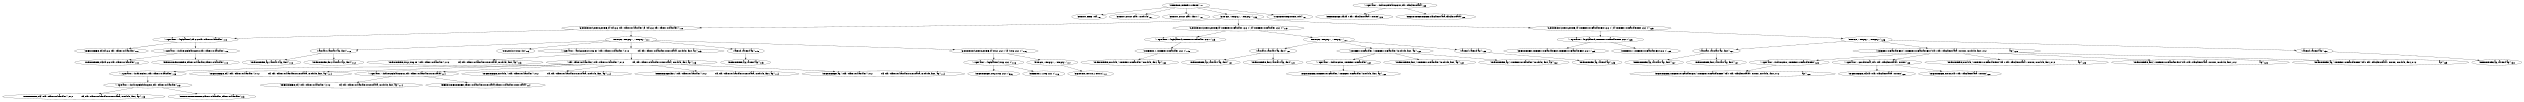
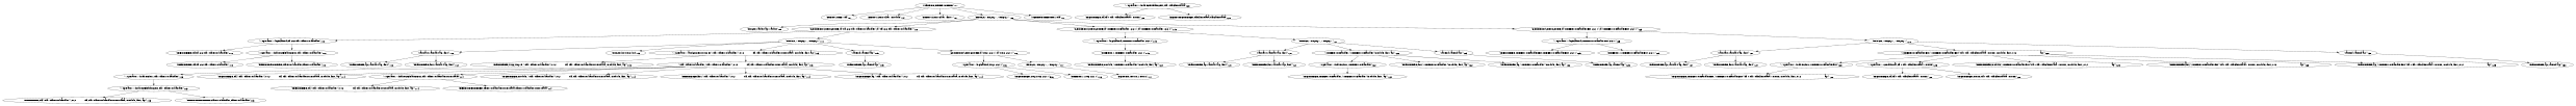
  digraph {
    n1 [label=<(METHOD,TIFFErrorExtR)<SUB>107</SUB>>]
    n2 [label=<(PARAM,TIFF *tif)<SUB>107</SUB>>]
    n3 [label=<(PARAM,const char *module)<SUB>107</SUB>>]
    n4 [label=<(PARAM,const char *fmt...)<SUB>107</SUB>>]
    n5 [label=<(BLOCK,&lt;empty&gt;,&lt;empty&gt;)<SUB>108</SUB>>]
    n6 [label=<(METHOD_RETURN,void)<SUB>107</SUB>>]
+   n7 [label=<(LOCAL,va_list ap: va_list)<SUB>109</SUB>>]
    n8 [label=<(CONTROL_STRUCTURE,if (tif &amp;&amp; tif-&gt;tif_errorhandler),if (tif &amp;&amp; tif-&gt;tif_errorhandler))<SUB>110</SUB>>]
    n9 [label=<(CONTROL_STRUCTURE,if (_TIFFerrorHandler &amp;&amp; 1),if (_TIFFerrorHandler &amp;&amp; 1))<SUB>119</SUB>>]
    n10 [label=<(CONTROL_STRUCTURE,if (_TIFFerrorHandlerExt &amp;&amp; 1),if (_TIFFerrorHandlerExt &amp;&amp; 1))<SUB>125</SUB>>]
    n11 [label=<(&lt;operator&gt;.logicalAnd,tif &amp;&amp; tif-&gt;tif_errorhandler)<SUB>110</SUB>>]
    n12 [label=<(BLOCK,&lt;empty&gt;,&lt;empty&gt;)<SUB>111</SUB>>]
    n13 [label=<(&lt;operator&gt;.logicalAnd,_TIFFerrorHandler &amp;&amp; 1)<SUB>119</SUB>>]
    n14 [label=<(BLOCK,&lt;empty&gt;,&lt;empty&gt;)<SUB>120</SUB>>]
    n15 [label=<(&lt;operator&gt;.logicalAnd,_TIFFerrorHandlerExt &amp;&amp; 1)<SUB>125</SUB>>]
    n16 [label=<(BLOCK,&lt;empty&gt;,&lt;empty&gt;)<SUB>126</SUB>>]
    n17 [label=<(IDENTIFIER,tif,tif &amp;&amp; tif-&gt;tif_errorhandler)<SUB>110</SUB>>]
    n18 [label=<(&lt;operator&gt;.indirectFieldAccess,tif-&gt;tif_errorhandler)<SUB>110</SUB>>]
    n19 [label=<(va_start,va_start(ap, fmt))<SUB>112</SUB>>]
    n20 [label=<(LOCAL,int stop: int)<SUB>113</SUB>>]
    n21 [label=<(&lt;operator&gt;.assignment,stop = (*tif-&gt;tif_errorhandler)(\012            tif, tif-&gt;tif_errorhandler_user_data, module, fmt, ap))<SUB>113</SUB>>]
    n22 [label=<(va_end,va_end(ap))<SUB>115</SUB>>]
    n23 [label=<(CONTROL_STRUCTURE,if (stop &amp;&amp; 1),if (stop &amp;&amp; 1))<SUB>116</SUB>>]
    n24 [label=<(IDENTIFIER,tif,tif &amp;&amp; tif-&gt;tif_errorhandler)<SUB>110</SUB>>]
    n25 [label=<(FIELD_IDENTIFIER,tif_errorhandler,tif_errorhandler)<SUB>110</SUB>>]
    n26 [label=<(IDENTIFIER,ap,va_start(ap, fmt))<SUB>112</SUB>>]
    n27 [label=<(IDENTIFIER,fmt,va_start(ap, fmt))<SUB>112</SUB>>]
    n28 [label=<(IDENTIFIER,stop,stop = (*tif-&gt;tif_errorhandler)(\012            tif, tif-&gt;tif_errorhandler_user_data, module, fmt, ap))<SUB>113</SUB>>]
    n29 [label=<(*tif-&gt;tif_errorhandler,(*tif-&gt;tif_errorhandler)(\012            tif, tif-&gt;tif_errorhandler_user_data, module, fmt, ap))<SUB>113</SUB>>]
    n30 [label=<(IDENTIFIER,ap,va_end(ap))<SUB>115</SUB>>]
    n31 [label=<(&lt;operator&gt;.logicalAnd,stop &amp;&amp; 1)<SUB>116</SUB>>]
    n32 [label=<(BLOCK,&lt;empty&gt;,&lt;empty&gt;)<SUB>117</SUB>>]
    n33 [label=<(&lt;operator&gt;.indirection,*tif-&gt;tif_errorhandler)<SUB>113</SUB>>]
    n34 [label=<(IDENTIFIER,tif,(*tif-&gt;tif_errorhandler)(\012            tif, tif-&gt;tif_errorhandler_user_data, module, fmt, ap))<SUB>114</SUB>>]
    n35 [label=<(&lt;operator&gt;.indirectFieldAccess,tif-&gt;tif_errorhandler_user_data)<SUB>114</SUB>>]
    n36 [label=<(IDENTIFIER,module,(*tif-&gt;tif_errorhandler)(\012            tif, tif-&gt;tif_errorhandler_user_data, module, fmt, ap))<SUB>114</SUB>>]
    n37 [label=<(IDENTIFIER,fmt,(*tif-&gt;tif_errorhandler)(\012            tif, tif-&gt;tif_errorhandler_user_data, module, fmt, ap))<SUB>114</SUB>>]
    n38 [label=<(IDENTIFIER,ap,(*tif-&gt;tif_errorhandler)(\012            tif, tif-&gt;tif_errorhandler_user_data, module, fmt, ap))<SUB>114</SUB>>]
    n39 [label=<(&lt;operator&gt;.indirectFieldAccess,tif-&gt;tif_errorhandler)<SUB>113</SUB>>]
    n40 [label=<(IDENTIFIER,tif,(*tif-&gt;tif_errorhandler)(\012            tif, tif-&gt;tif_errorhandler_user_data, module, fmt, ap))<SUB>114</SUB>>]
    n41 [label=<(FIELD_IDENTIFIER,tif_errorhandler_user_data,tif_errorhandler_user_data)<SUB>114</SUB>>]
    n42 [label=<(IDENTIFIER,tif,(*tif-&gt;tif_errorhandler)(\012            tif, tif-&gt;tif_errorhandler_user_data, module, fmt, ap))<SUB>113</SUB>>]
    n43 [label=<(FIELD_IDENTIFIER,tif_errorhandler,tif_errorhandler)<SUB>113</SUB>>]
    n44 [label=<(IDENTIFIER,stop,stop &amp;&amp; 1)<SUB>916</SUB>>]
    n45 [label=<(LITERAL,1,stop &amp;&amp; 1)<SUB>116</SUB>>]
    n46 [label=<(RETURN,return;,return;)<SUB>117</SUB>>]
    n47 [label=<(LITERAL,1,_TIFFerrorHandler &amp;&amp; 1)<SUB>119</SUB>>]
    n48 [label=<(va_start,va_start(ap, fmt))<SUB>121</SUB>>]
    n49 [label=<(*_TIFFerrorHandler,(*_TIFFerrorHandler)(module, fmt, ap))<SUB>122</SUB>>]
    n50 [label=<(va_end,va_end(ap))<SUB>123</SUB>>]
    n51 [label=<(IDENTIFIER,module,(*_TIFFerrorHandler)(module, fmt, ap))<SUB>122</SUB>>]
    n52 [label=<(IDENTIFIER,ap,va_start(ap, fmt))<SUB>121</SUB>>]
    n53 [label=<(IDENTIFIER,fmt,va_start(ap, fmt))<SUB>121</SUB>>]
    n54 [label=<(&lt;operator&gt;.indirection,*_TIFFerrorHandler)<SUB>122</SUB>>]
    n55 [label=<(IDENTIFIER,fmt,(*_TIFFerrorHandler)(module, fmt, ap))<SUB>122</SUB>>]
    n56 [label=<(IDENTIFIER,ap,(*_TIFFerrorHandler)(module, fmt, ap))<SUB>122</SUB>>]
    n57 [label=<(IDENTIFIER,ap,va_end(ap))<SUB>123</SUB>>]
    n58 [label=<(IDENTIFIER,_TIFFerrorHandler,(*_TIFFerrorHandler)(module, fmt, ap))<SUB>122</SUB>>]
    n59 [label=<(IDENTIFIER,_TIFFerrorHandlerExt,_TIFFerrorHandlerExt &amp;&amp; 1)<SUB>125</SUB>>]
    n60 [label=<(LITERAL,1,_TIFFerrorHandlerExt &amp;&amp; 1)<SUB>125</SUB>>]
    n61 [label=<(va_start,va_start(ap, fmt))<SUB>127</SUB>>]
    n62 [label=<(*_TIFFerrorHandlerExt,(*_TIFFerrorHandlerExt)(tif ? tif-&gt;tif_clientdata : NULL, module, fmt,\012                                ap))<SUB>128</SUB>>]
    n63 [label=<(va_end,va_end(ap))<SUB>130</SUB>>]
    n64 [label=<(IDENTIFIER,ap,va_start(ap, fmt))<SUB>127</SUB>>]
    n65 [label=<(IDENTIFIER,fmt,va_start(ap, fmt))<SUB>127</SUB>>]
    n66 [label=<(&lt;operator&gt;.indirection,*_TIFFerrorHandlerExt)<SUB>128</SUB>>]
    n67 [label=<(&lt;operator&gt;.conditional,tif ? tif-&gt;tif_clientdata : NULL)<SUB>128</SUB>>]
    n68 [label=<(IDENTIFIER,module,(*_TIFFerrorHandlerExt)(tif ? tif-&gt;tif_clientdata : NULL, module, fmt,\012                                ap))<SUB>128</SUB>>]
    n69 [label=<(IDENTIFIER,fmt,(*_TIFFerrorHandlerExt)(tif ? tif-&gt;tif_clientdata : NULL, module, fmt,\012                                ap))<SUB>128</SUB>>]
    n70 [label=<(IDENTIFIER,ap,(*_TIFFerrorHandlerExt)(tif ? tif-&gt;tif_clientdata : NULL, module, fmt,\012                                ap))<SUB>129</SUB>>]
    n71 [label=<(IDENTIFIER,ap,va_end(ap))<SUB>130</SUB>>]
    n72 [label=<(IDENTIFIER,_TIFFerrorHandlerExt,(*_TIFFerrorHandlerExt)(tif ? tif-&gt;tif_clientdata : NULL, module, fmt,\012                                ap))<SUB>128</SUB>>]
    n73 [label=<(IDENTIFIER,tif,tif ? tif-&gt;tif_clientdata : NULL)<SUB>128</SUB>>]
    n74 [label=<(IDENTIFIER,NULL,tif ? tif-&gt;tif_clientdata : NULL)<SUB>128</SUB>>]
    n75 [label=<(&lt;operator&gt;.indirectFieldAccess,tif-&gt;tif_clientdata)<SUB>128</SUB>>]
    n76 [label=<(IDENTIFIER,tif,tif ? tif-&gt;tif_clientdata : NULL)<SUB>128</SUB>>]
    n77 [label=<(FIELD_IDENTIFIER,tif_clientdata,tif_clientdata)<SUB>128</SUB>>]
    n1 -> n2
    n1 -> n3
    n1 -> n4
    n1 -> n5
    n1 -> n6
+   n5 -> n7
    n5 -> n8
    n5 -> n9
    n5 -> n10
    n8 -> n11
    n8 -> n12
    n9 -> n13
    n9 -> n14
    n10 -> n15
    n10 -> n16
    n11 -> n17
    n11 -> n18
    n12 -> n19
    n12 -> n20
    n12 -> n21
    n12 -> n22
    n12 -> n23
    n13 -> n47
    n14 -> n48
    n14 -> n49
    n14 -> n50
    n15 -> n59
    n15 -> n60
    n16 -> n61
    n16 -> n62
    n16 -> n63
    n18 -> n24
    n18 -> n25
    n19 -> n26
    n19 -> n27
    n21 -> n28
    n21 -> n29
    n22 -> n30
    n23 -> n31
    n23 -> n32
    n29 -> n33
    n29 -> n34
    n29 -> n35
    n29 -> n36
    n29 -> n37
    n29 -> n38
    n31 -> n44
    n31 -> n45
    n32 -> n46
    n33 -> n39
    n35 -> n40
    n35 -> n41
    n39 -> n42
    n39 -> n43
    n47 -> n51
    n48 -> n52
    n48 -> n53
    n49 -> n54
    n49 -> n55
    n49 -> n56
    n50 -> n57
    n54 -> n58
    n61 -> n64
    n61 -> n65
    n62 -> n66
    n62 -> n67
    n62 -> n68
    n62 -> n69
    n62 -> n70
    n63 -> n71
    n66 -> n72
    n67 -> n73
    n67 -> n74
    n75 -> n76
    n75 -> n77
  }
